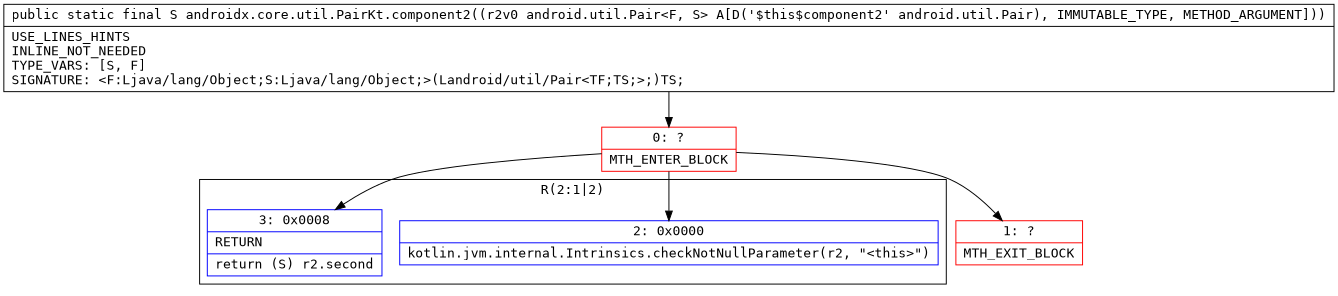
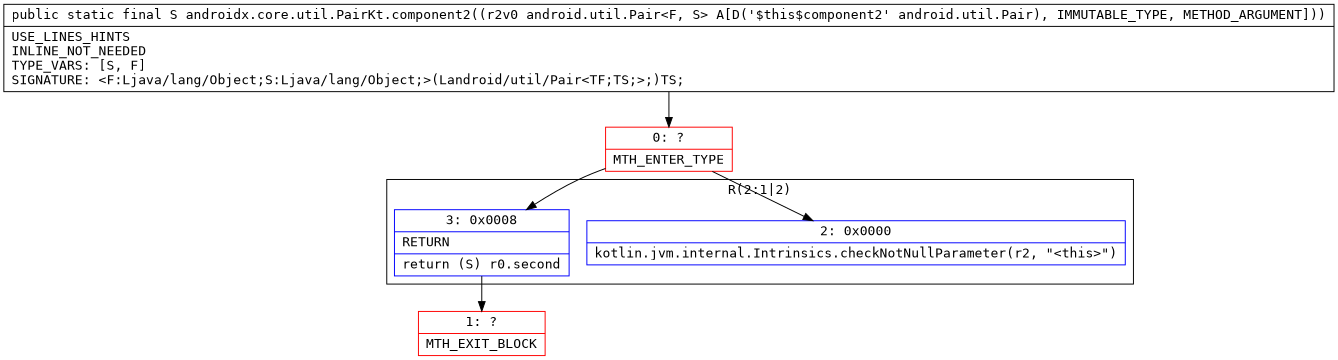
  digraph {
    fontname="DejaVu Sans Mono"
    node [color=blue fontname="DejaVu Sans Mono" shape=record]
    edge [fontname="DejaVu Sans Mono"]
    n1 [label="{2\:\ 0x0000|kotlin.jvm.internal.Intrinsics.checkNotNullParameter(r2, \"\<this\>\")\l}"]
-   n2 [label="{3\:\ 0x0008|RETURN\l|return (S) r2.second\l}"]
+   n2 [label="{3\:\ 0x0008|RETURN\l|return (S) r0.second\l}"]
    n3 [color=red label="{1\:\ ?|MTH_EXIT_BLOCK\l}"]
-   n4 [color=red label="{0\:\ ?|MTH_ENTER_BLOCK\l}"]
+   n4 [color=red label="{0\:\ ?|MTH_ENTER_TYPE\l}"]
    n5 [label="{public static final S androidx.core.util.PairKt.component2((r2v0 android.util.Pair\<F, S\> A[D('$this$component2' android.util.Pair), IMMUTABLE_TYPE, METHOD_ARGUMENT]))  | USE_LINES_HINTS\lINLINE_NOT_NEEDED\lTYPE_VARS: [S, F]\lSIGNATURE: \<F:Ljava\/lang\/Object;S:Ljava\/lang\/Object;\>(Landroid\/util\/Pair\<TF;TS;\>;)TS;\l}" color=""]
    subgraph cluster_1 {
      label="R(2:1|2)"
      n1
      n2
    }
-   n4 -> n3
+   n2 -> n3
    n4 -> n1
    n4 -> n2
    n5 -> n4
  }
